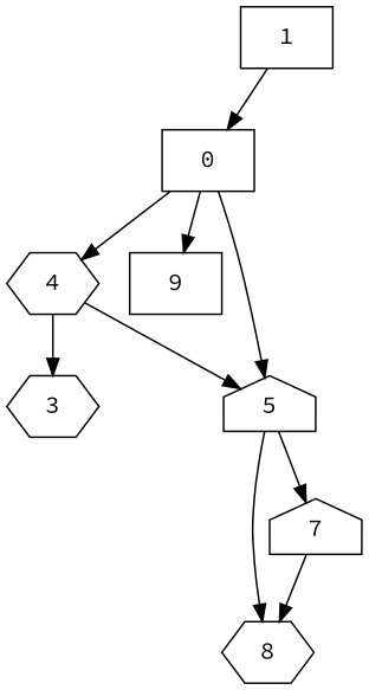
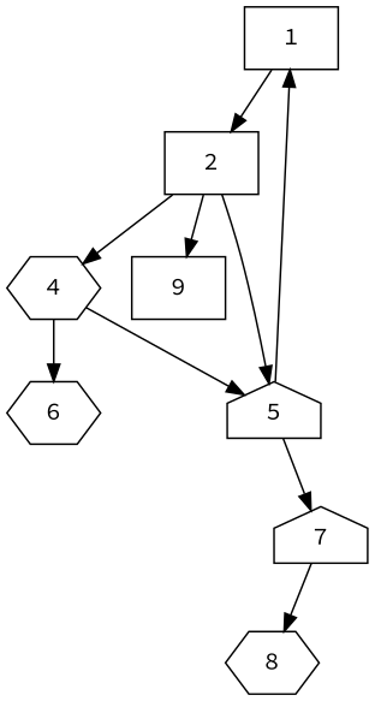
  digraph {
    fontname="Source Code Pro"
    node [fontname="Source Code Pro" shape=box]
    edge [fontname="Source Code Pro"]
    1
-   2 [label=0]
+   2
    4 [shape=hexagon]
    n4 [label=9]
    5 [shape=house]
-   6 [shape=hexagon label=3]
+   6 [shape=hexagon]
    8 [shape=hexagon]
    7 [shape=house]
    1 -> 2
    2 -> 4
    2 -> n4
    2 -> 5
    4 -> 5
    4 -> 6
-   5 -> 8
+   5 -> 1
    5 -> 7
    7 -> 8
  }
